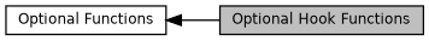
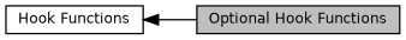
  digraph {
    rankdir=LR
    node [color=black fontname=Helvetica fontsize=10 shape=box style=filled]
    n1 [fillcolor=grey75 fontcolor=black height=0.2 label="Optional Hook Functions" width=0.4]
-   n2 [fillcolor=white height=0.2 label="Optional Functions" width=0.4]
+   n2 [fillcolor=white height=0.2 label="Hook Functions" width=0.4]
    n2 -> n1 [dir=back fontname=Helvetica fontsize=10 labelfontname=Helvetica labelfontsize=10 shape=plaintext style=solid]
  }
